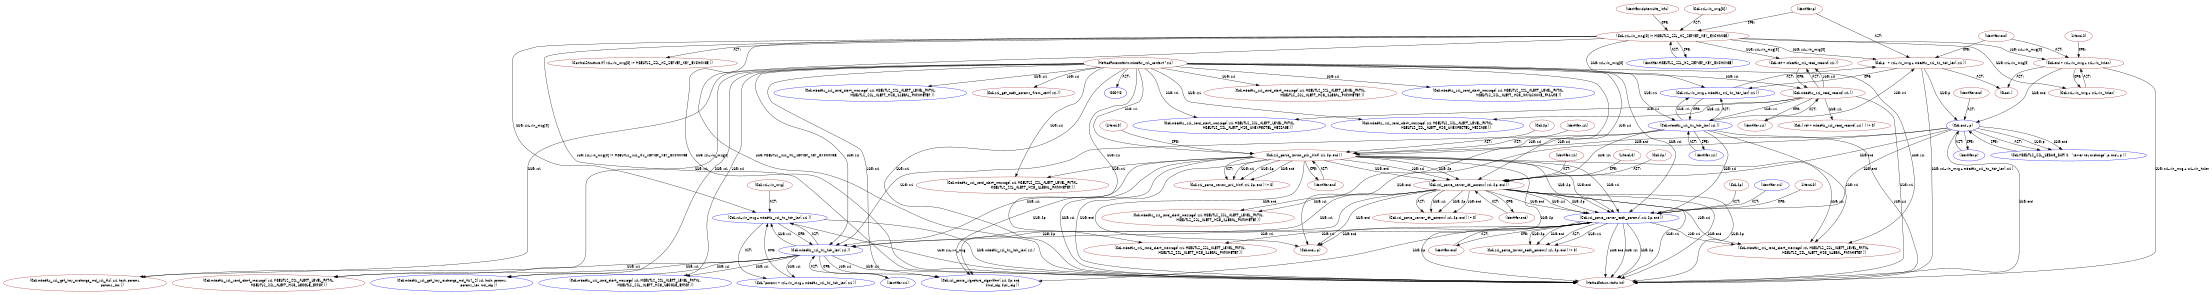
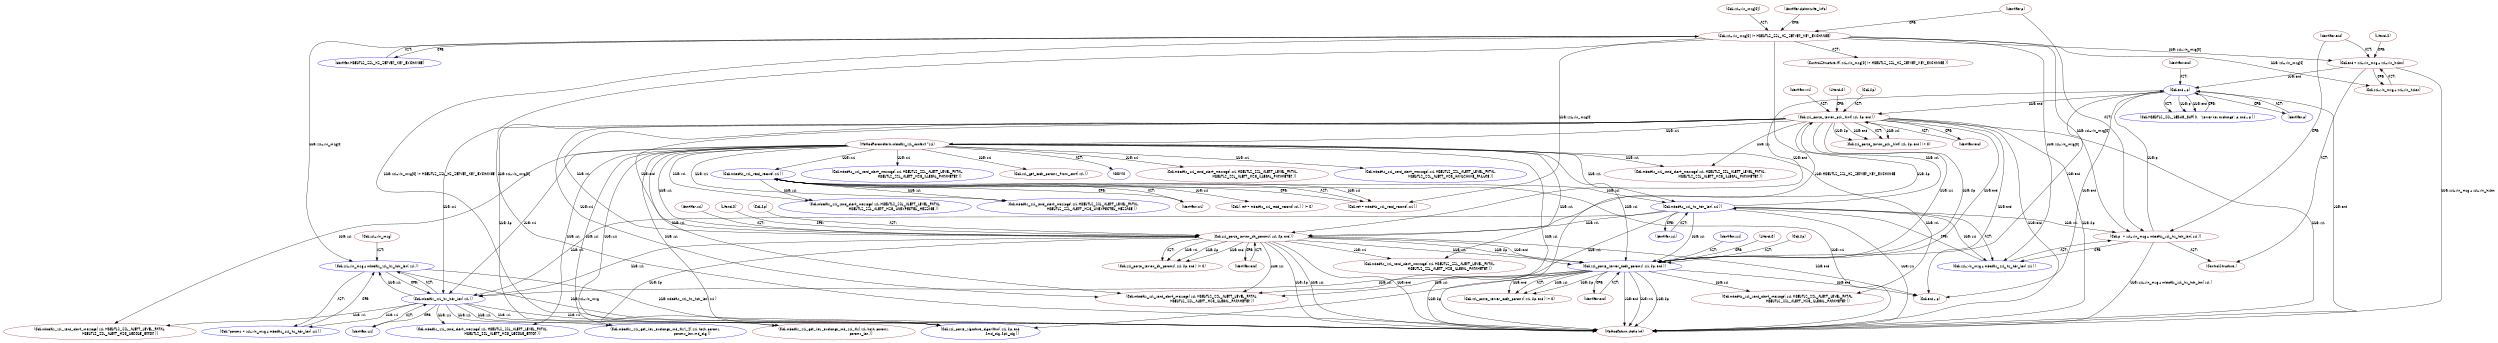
  digraph {
    fontname="Patrick Hand"
    node [color=brown fontname="Patrick Hand"]
    edge [fontname="Patrick Hand"]
    n1 [color=blue label="(Call,ssl->in_msg + mbedtls_ssl_hs_hdr_len( ssl ))"]
    n2 [color=blue label="(Call,mbedtls_ssl_hs_hdr_len( ssl ))"]
    n3 [color=blue label="(Call,*params = ssl->in_msg + mbedtls_ssl_hs_hdr_len( ssl ))"]
    n4 [label="(MethodReturn,static int)"]
    n5 [color=blue label="(Call,mbedtls_ssl_get_key_exchange_md_tls1_2( ssl, hash, params,\n                                                          params_len, md_alg ))"]
    n6 [color=blue label="(Call,ssl_parse_signature_algorithm( ssl, &p, end,\n                                               &md_alg, &pk_alg ))"]
    n7 [color=blue label="(Call,mbedtls_ssl_send_alert_message( ssl, MBEDTLS_SSL_ALERT_LEVEL_FATAL,\n                                            MBEDTLS_SSL_ALERT_MSG_DECODE_ERROR ))"]
    n8 [color=blue label="(Identifier,ssl)"]
    n9 [label="(Call,mbedtls_ssl_get_key_exchange_md_ssl_tls( ssl, hash, params,\n                                                           params_len ))"]
    n10 [label="(Call,mbedtls_ssl_send_alert_message( ssl, MBEDTLS_SSL_ALERT_LEVEL_FATAL,\n                                            MBEDTLS_SSL_ALERT_MSG_DECODE_ERROR ))"]
    n11 [label="(Call,ssl->in_msg[0] != MBEDTLS_SSL_HS_SERVER_KEY_EXCHANGE)"]
    n12 [label="(Call,end = ssl->in_msg + ssl->in_hslen)"]
    n13 [label="(Call,p   = ssl->in_msg + mbedtls_ssl_hs_hdr_len( ssl ))"]
    n14 [label="(Call,ssl->in_msg + ssl->in_hslen)"]
    n15 [color=blue label="(Call,ssl->in_msg + mbedtls_ssl_hs_hdr_len( ssl ))"]
    n16 [color=blue label="(Identifier,MBEDTLS_SSL_HS_SERVER_KEY_EXCHANGE)"]
    n17 [label="(ControlStructure,if( ssl->in_msg[0] != MBEDTLS_SSL_HS_SERVER_KEY_EXCHANGE ))"]
    n18 [label="(Call,ret = mbedtls_ssl_read_record( ssl ))"]
    n19 [color=blue label="(Call,end - p)"]
-   n20 [label="(Block,)"]
+   n20 [label="(ControlStructure,)"]
    n21 [color=blue label="(Call,mbedtls_ssl_hs_hdr_len( ssl ))"]
    n22 [label="(Call,ssl_parse_server_dh_params( ssl, &p, end ))"]
    n23 [label="(Call,ssl_parse_server_psk_hint( ssl, &p, end ))"]
    n24 [color=blue label="(Call,ssl_parse_server_ecdh_params( ssl, &p, end ))"]
    n25 [label="(Call,mbedtls_ssl_send_alert_message( ssl, MBEDTLS_SSL_ALERT_LEVEL_FATAL,\n                                            MBEDTLS_SSL_ALERT_MSG_ILLEGAL_PARAMETER ))"]
    n26 [color=blue label="(Identifier,ssl)"]
    n27 [label="(Call,mbedtls_ssl_send_alert_message( ssl, MBEDTLS_SSL_ALERT_LEVEL_FATAL,\n                                            MBEDTLS_SSL_ALERT_MSG_ILLEGAL_PARAMETER ))"]
    n28 [label="(Call,ssl_parse_server_dh_params( ssl, &p, end ) != 0)"]
    n29 [label="(Identifier,end)"]
    n30 [label="(Call,end - p)"]
    n31 [label="(Call,mbedtls_ssl_send_alert_message( ssl, MBEDTLS_SSL_ALERT_LEVEL_FATAL,\n                                            MBEDTLS_SSL_ALERT_MSG_ILLEGAL_PARAMETER ))"]
    n32 [label="(Call,ssl_parse_server_psk_hint( ssl, &p, end ) != 0)"]
    n33 [label="(Identifier,end)"]
    n34 [label="(Call,mbedtls_ssl_send_alert_message( ssl, MBEDTLS_SSL_ALERT_LEVEL_FATAL,\n                                            MBEDTLS_SSL_ALERT_MSG_ILLEGAL_PARAMETER ))"]
    n35 [label="(Identifier,end)"]
    n36 [label="(Call,ssl_parse_server_ecdh_params( ssl, &p, end ) != 0)"]
-   n37 [label="(Call,mbedtls_ssl_read_record( ssl ))"]
+   n37 [color=blue label="(Call,mbedtls_ssl_read_record( ssl ))"]
    n38 [label="(Identifier,ssl)"]
    n39 [color=blue label="(Call,mbedtls_ssl_send_alert_message( ssl, MBEDTLS_SSL_ALERT_LEVEL_FATAL,\n                                        MBEDTLS_SSL_ALERT_MSG_UNEXPECTED_MESSAGE ))"]
    n40 [label="(Call,( ret = mbedtls_ssl_read_record( ssl ) ) != 0)"]
    n41 [color=blue label="(Call,mbedtls_ssl_send_alert_message( ssl, MBEDTLS_SSL_ALERT_LEVEL_FATAL,\n                                        MBEDTLS_SSL_ALERT_MSG_UNEXPECTED_MESSAGE ))"]
    n42 [label="(MethodParameterIn,mbedtls_ssl_context *ssl)"]
    n43 [label="(Call,mbedtls_ssl_send_alert_message( ssl, MBEDTLS_SSL_ALERT_LEVEL_FATAL,\n                                                MBEDTLS_SSL_ALERT_MSG_ILLEGAL_PARAMETER ))"]
    n44 [color=blue label="(Call,mbedtls_ssl_send_alert_message( ssl, MBEDTLS_SSL_ALERT_LEVEL_FATAL,\n                                            MBEDTLS_SSL_ALERT_MSG_HANDSHAKE_FAILURE ))"]
    n45 [color=blue label="(Call,mbedtls_ssl_send_alert_message( ssl, MBEDTLS_SSL_ALERT_LEVEL_FATAL,\n                                                MBEDTLS_SSL_ALERT_MSG_ILLEGAL_PARAMETER ))"]
    n46 [label="(Call,ssl_get_ecdh_params_from_cert( ssl ))"]
    1000110 [color=blue]
    n48 [color=blue label="(Call,MBEDTLS_SSL_DEBUG_BUF( 3,   \"server key exchange\", p, end - p ))"]
    n49 [color=blue label="(Identifier,p)"]
    n50 [label="(Call,ssl->in_msg)"]
    n51 [label="(Literal,0)"]
    n52 [label="(Identifier,p)"]
    n53 [label="(Call,&p)"]
    n54 [label="(Call,&p)"]
    n55 [label="(Call,&p)"]
    n56 [color=blue label="(Identifier,ssl)"]
    n57 [label="(Identifier,ssl)"]
    n58 [label="(Identifier,ssl)"]
    n59 [label="(Call,ssl->in_msg[0])"]
    n60 [label="(Identifier,end)"]
    n61 [label="(Literal,0)"]
    n62 [label="(Literal,0)"]
    n63 [label="(Identifier,ciphersuite_info)"]
    n64 [label="(Identifier,end)"]
    n65 [label="(Literal,3)"]
    n1 -> n2 [label="CFG: "]
    n1 -> n3 [label="AST: "]
    n1 -> n4 [label="DDG: ssl->in_msg"]
    n1 -> n4 [label="DDG: mbedtls_ssl_hs_hdr_len( ssl )"]
    n2 -> n1 [label="AST: "]
    n2 -> n1 [label="DDG: ssl"]
    n2 -> n3 [label="DDG: ssl"]
    n2 -> n4 [label="DDG: ssl"]
    n2 -> n5 [label="DDG: ssl"]
    n2 -> n6 [label="DDG: ssl"]
    n2 -> n7 [label="DDG: ssl"]
    n2 -> n8 [label="CFG: "]
    n2 -> n9 [label="DDG: ssl"]
    n2 -> n10 [label="DDG: ssl"]
    n3 -> n1 [label="CFG: "]
    n8 -> n2 [label="AST: "]
    n11 -> n1 [label="DDG: ssl->in_msg[0]"]
    n11 -> n4 [label="DDG: ssl->in_msg[0]"]
    n11 -> n4 [label="DDG: MBEDTLS_SSL_HS_SERVER_KEY_EXCHANGE"]
    n11 -> n4 [label="DDG: ssl->in_msg[0] != MBEDTLS_SSL_HS_SERVER_KEY_EXCHANGE"]
    n11 -> n12 [label="DDG: ssl->in_msg[0]"]
    n11 -> n13 [label="DDG: ssl->in_msg[0]"]
    n11 -> n14 [label="DDG: ssl->in_msg[0]"]
    n11 -> n15 [label="DDG: ssl->in_msg[0]"]
    n11 -> n16 [label="CFG: "]
    n11 -> n17 [label="AST: "]
    n11 -> n18 [label="DDG: ssl->in_msg[0]"]
    n12 -> n4 [label="DDG: ssl->in_msg + ssl->in_hslen"]
    n12 -> n14 [label="CFG: "]
    n12 -> n19 [label="DDG: end"]
    n12 -> n20 [label="AST: "]
    n13 -> n4 [label="DDG: ssl->in_msg + mbedtls_ssl_hs_hdr_len( ssl )"]
    n13 -> n15 [label="CFG: "]
    n13 -> n19 [label="DDG: p"]
    n13 -> n20 [label="AST: "]
    n14 -> n12 [label="AST: "]
    n15 -> n13 [label="AST: "]
    n15 -> n21 [label="CFG: "]
    n16 -> n11 [label="AST: "]
    n18 -> n37 [label="CFG: "]
    n19 -> n4 [label="DDG: end"]
    n19 -> n22 [label="DDG: end"]
    n19 -> n23 [label="DDG: end"]
    n19 -> n24 [label="DDG: end"]
    n19 -> n30 [label="DDG: end"]
    n19 -> n48 [label="AST: "]
    n19 -> n48 [label="DDG: p"]
    n19 -> n48 [label="DDG: end"]
    n19 -> n49 [label="CFG: "]
    n21 -> n2 [label="DDG: ssl"]
    n21 -> n4 [label="DDG: ssl"]
    n21 -> n13 [label="DDG: ssl"]
    n21 -> n15 [label="AST: "]
    n21 -> n15 [label="DDG: ssl"]
    n21 -> n22 [label="DDG: ssl"]
    n21 -> n23 [label="DDG: ssl"]
    n21 -> n24 [label="DDG: ssl"]
    n21 -> n25 [label="DDG: ssl"]
    n21 -> n26 [label="CFG: "]
    n22 -> n2 [label="DDG: ssl"]
    n22 -> n4 [label="DDG: &p"]
    n22 -> n4 [label="DDG: ssl"]
    n22 -> n4 [label="DDG: end"]
    n22 -> n6 [label="DDG: &p"]
    n22 -> n24 [label="DDG: ssl"]
    n22 -> n24 [label="DDG: &p"]
    n22 -> n24 [label="DDG: end"]
    n22 -> n25 [label="DDG: ssl"]
    n22 -> n27 [label="DDG: ssl"]
    n22 -> n28 [label="AST: "]
    n22 -> n28 [label="DDG: ssl"]
    n22 -> n28 [label="DDG: &p"]
    n22 -> n28 [label="DDG: end"]
    n22 -> n29 [label="CFG: "]
    n22 -> n30 [label="DDG: end"]
    n23 -> n2 [label="DDG: ssl"]
    n23 -> n4 [label="DDG: end"]
    n23 -> n4 [label="DDG: &p"]
    n23 -> n4 [label="DDG: ssl"]
    n23 -> n6 [label="DDG: &p"]
    n23 -> n22 [label="DDG: ssl"]
    n23 -> n22 [label="DDG: &p"]
    n23 -> n22 [label="DDG: end"]
    n23 -> n24 [label="DDG: ssl"]
    n23 -> n24 [label="DDG: &p"]
    n23 -> n24 [label="DDG: end"]
    n23 -> n25 [label="DDG: ssl"]
    n23 -> n30 [label="DDG: end"]
    n23 -> n31 [label="DDG: ssl"]
    n23 -> n32 [label="AST: "]
    n23 -> n32 [label="DDG: ssl"]
    n23 -> n32 [label="DDG: &p"]
    n23 -> n32 [label="DDG: end"]
    n23 -> n33 [label="CFG: "]
    n24 -> n2 [label="DDG: ssl"]
    n24 -> n4 [label="DDG: end"]
    n24 -> n4 [label="DDG: ssl"]
    n24 -> n4 [label="DDG: &p"]
    n24 -> n6 [label="DDG: &p"]
    n24 -> n25 [label="DDG: ssl"]
    n24 -> n30 [label="DDG: end"]
    n24 -> n34 [label="DDG: ssl"]
    n24 -> n35 [label="CFG: "]
    n24 -> n36 [label="AST: "]
    n24 -> n36 [label="DDG: ssl"]
    n24 -> n36 [label="DDG: &p"]
    n24 -> n36 [label="DDG: end"]
    n26 -> n21 [label="AST: "]
    n29 -> n22 [label="AST: "]
    n33 -> n23 [label="AST: "]
    n35 -> n24 [label="AST: "]
    n37 -> n4 [label="DDG: ssl"]
    n37 -> n18 [label="AST: "]
    n37 -> n18 [label="DDG: ssl"]
    n37 -> n21 [label="DDG: ssl"]
    n37 -> n38 [label="CFG: "]
    n37 -> n39 [label="DDG: ssl"]
    n37 -> n40 [label="DDG: ssl"]
    n37 -> n41 [label="DDG: ssl"]
    n38 -> n37 [label="AST: "]
    n42 -> n2 [label="DDG: ssl"]
    n42 -> n4 [label="DDG: ssl"]
    n42 -> n5 [label="DDG: ssl"]
    n42 -> n6 [label="DDG: ssl"]
    n42 -> n7 [label="DDG: ssl"]
    n42 -> n9 [label="DDG: ssl"]
    n42 -> n10 [label="DDG: ssl"]
    n42 -> n21 [label="DDG: ssl"]
    n42 -> n22 [label="DDG: ssl"]
-   n42 -> n23 [label="DDG: ssl"]
+   n23 -> n42 [label="DDG: ssl"]
    n42 -> n24 [label="DDG: ssl"]
    n42 -> n25 [label="DDG: ssl"]
    n42 -> n27 [label="DDG: ssl"]
    n42 -> n31 [label="DDG: ssl"]
    n42 -> n34 [label="DDG: ssl"]
    n42 -> n37 [label="DDG: ssl"]
    n42 -> n39 [label="DDG: ssl"]
    n42 -> n41 [label="DDG: ssl"]
    n42 -> n43 [label="DDG: ssl"]
    n42 -> n44 [label="DDG: ssl"]
    n42 -> n45 [label="DDG: ssl"]
    n42 -> n46 [label="DDG: ssl"]
    n42 -> 1000110 [label="AST: "]
    n48 -> n19 [label="CFG: "]
    n49 -> n19 [label="AST: "]
    n50 -> n1 [label="AST: "]
    n51 -> n22 [label="CFG: "]
    n52 -> n11 [label="CFG: "]
    n52 -> n13 [label="AST: "]
    n53 -> n24 [label="AST: "]
    n54 -> n23 [label="AST: "]
    n55 -> n22 [label="AST: "]
    n56 -> n24 [label="AST: "]
    n57 -> n23 [label="AST: "]
    n58 -> n22 [label="AST: "]
    n59 -> n11 [label="AST: "]
    n60 -> n12 [label="AST: "]
    n60 -> n13 [label="CFG: "]
    n61 -> n24 [label="CFG: "]
    n62 -> n23 [label="CFG: "]
    n63 -> n11 [label="CFG: "]
    n64 -> n19 [label="AST: "]
    n65 -> n12 [label="CFG: "]
  }
